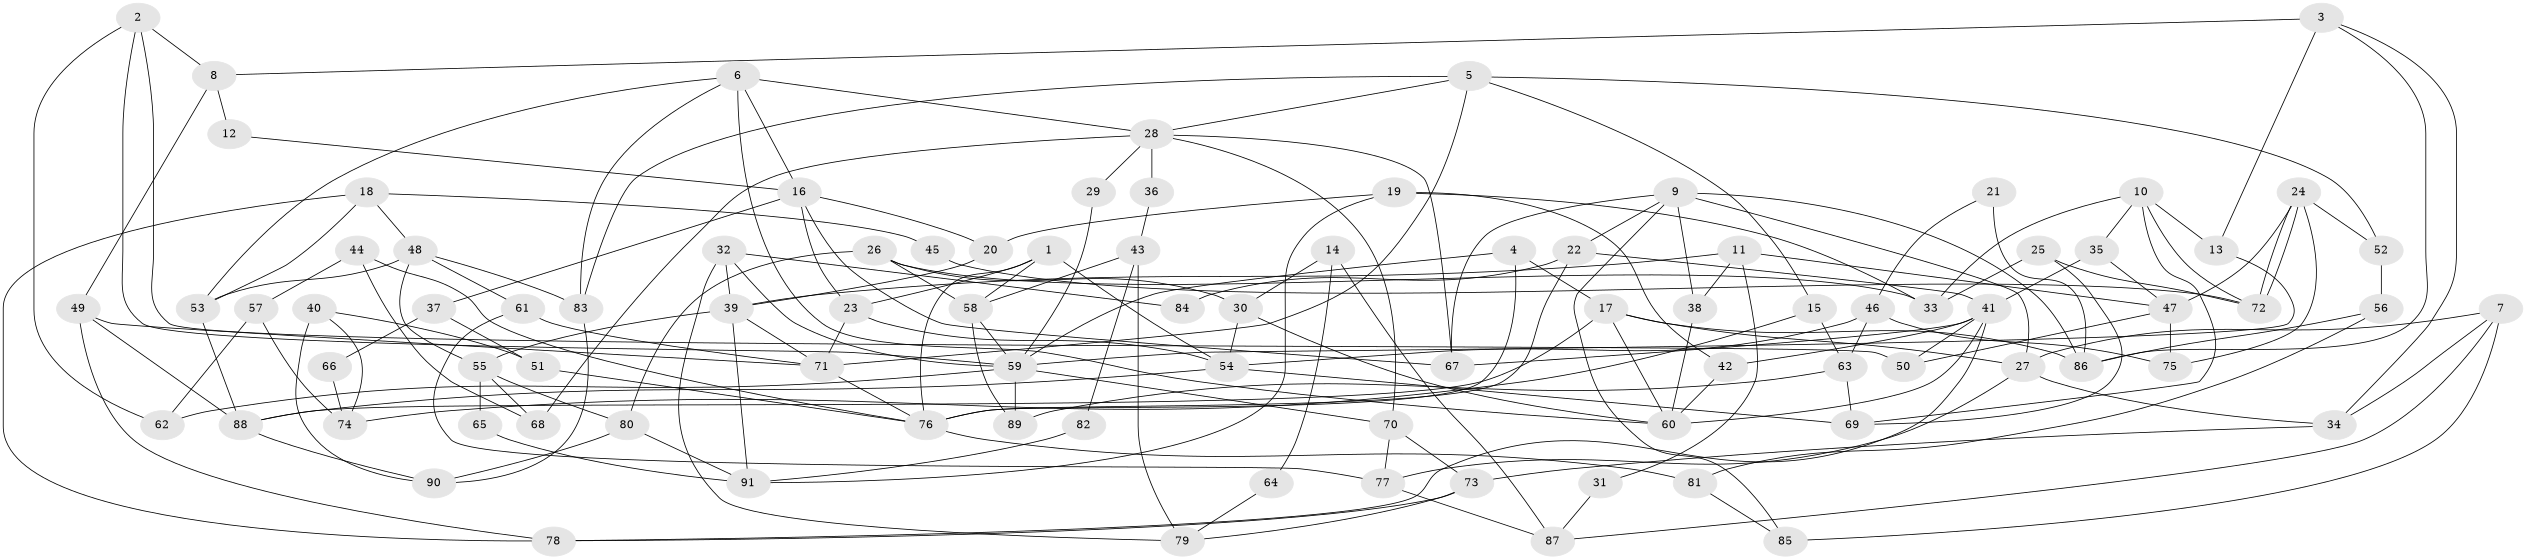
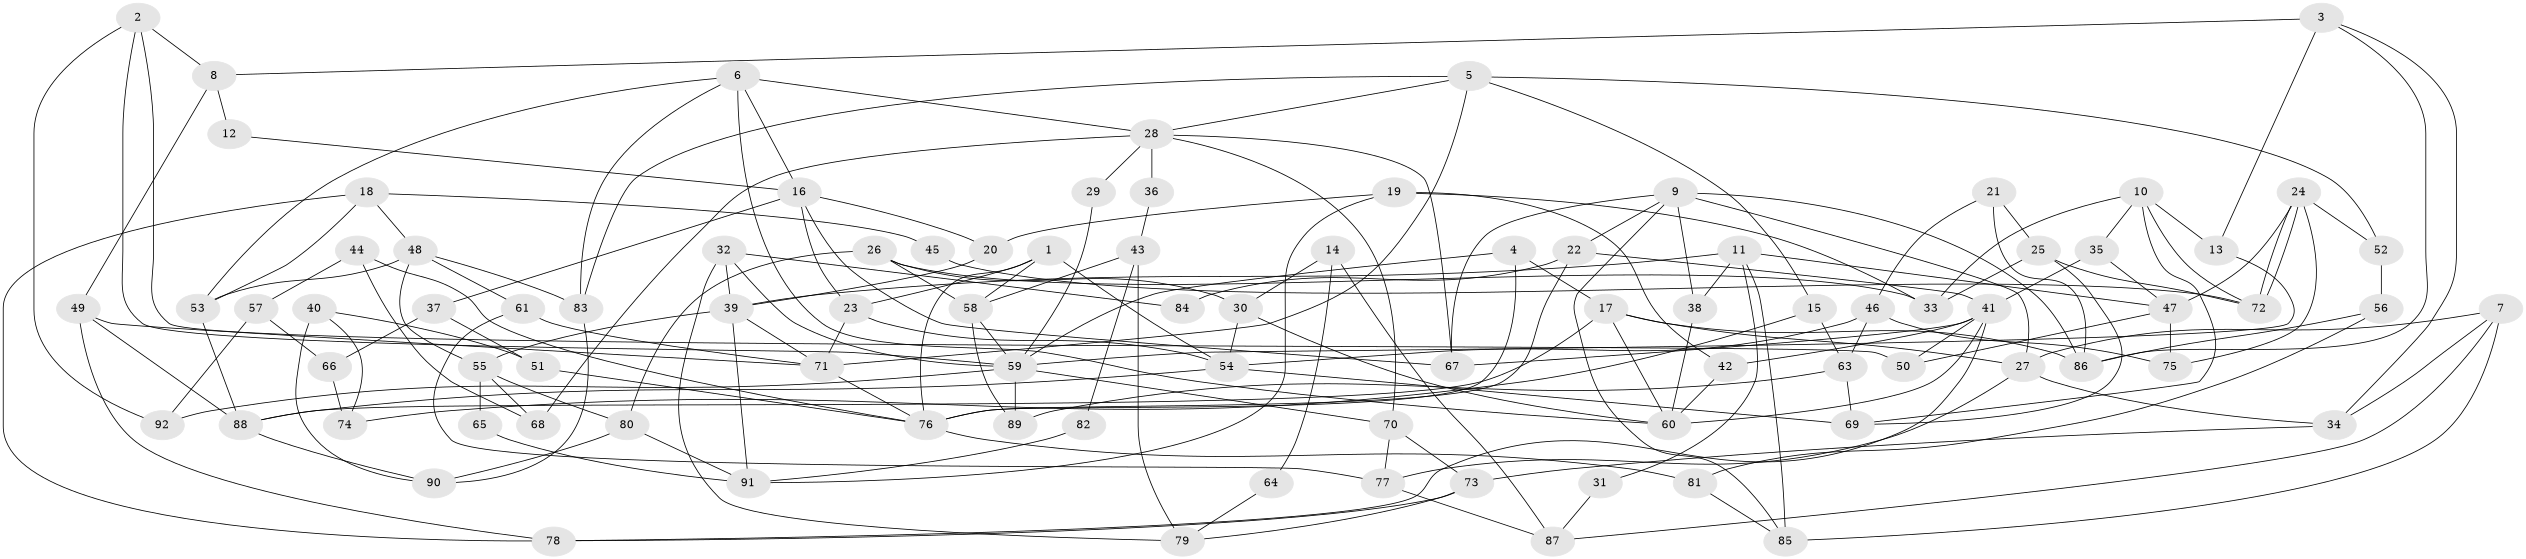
  graph {
    node [color=gray90 style=filled]
    1
    23
    54
    58
    76
    71
    69
    88
    59
    89
    81
    2
    8
    50
-   62
+   62 [label=92]
    12
    49
    70
    3
    13
    34
    86
    73
    4
    17
    60
    27
    5
    15
    28
    52
    83
    63
    74
    67
    29
    36
    68
    56
    90
    6
    16
    53
    20
    37
    7
    85
    87
    77
    78
    9
    22
    38
    41
    84
    10
    33
    35
    72
    47
    11
    31
    39
    91
    55
    75
    14
    30
    64
    79
    51
    66
    18
    45
    48
    61
    19
    42
    21
    25
    46
    24
    26
    80
    43
    32
    82
    65
    40
    44
    57
    1 -- 23
    1 -- 54
    1 -- 58
    1 -- 76
    23 -- 54
    23 -- 71
    54 -- 69
    54 -- 88
    58 -- 59
    58 -- 89
    76 -- 81
    71 -- 76
    88 -- 90
    59 -- 89
    59 -- 62
    59 -- 70
    81 -- 85
    2 -- 59
    2 -- 8
    2 -- 50
    2 -- 62
    8 -- 12
    8 -- 49
    12 -- 16
    49 -- 71
    49 -- 88
    49 -- 78
    70 -- 73
    70 -- 77
    3 -- 8
    3 -- 13
    3 -- 34
    3 -- 86
    13 -- 59
    34 -- 73
    73 -- 78
    73 -- 79
    4 -- 76
    4 -- 59
    4 -- 17
    17 -- 88
    17 -- 86
    17 -- 60
    17 -- 27
    27 -- 34
    27 -- 77
    5 -- 71
    5 -- 15
    5 -- 28
    5 -- 52
    5 -- 83
    15 -- 63
    15 -- 74
    28 -- 70
    28 -- 67
    28 -- 29
    28 -- 36
    28 -- 68
    52 -- 56
    83 -- 90
    63 -- 69
    63 -- 89
    29 -- 59
    36 -- 43
    56 -- 81
    56 -- 86
    6 -- 60
    6 -- 28
    6 -- 83
    6 -- 16
    6 -- 53
    16 -- 23
    16 -- 67
    16 -- 20
    16 -- 37
    53 -- 88
    20 -- 39
    37 -- 51
    37 -- 66
    7 -- 34
    7 -- 27
    7 -- 85
    7 -- 87
    77 -- 87
    9 -- 86
    9 -- 27
    9 -- 67
    9 -- 85
    9 -- 22
    9 -- 38
    22 -- 76
    22 -- 41
    22 -- 84
    38 -- 60
    41 -- 50
    41 -- 60
    41 -- 67
    41 -- 78
    41 -- 42
    10 -- 69
    10 -- 13
    10 -- 33
    10 -- 35
    10 -- 72
    35 -- 41
    35 -- 47
    47 -- 50
    47 -- 75
+   11 -- 85
    11 -- 38
    11 -- 47
    11 -- 31
    11 -- 39
    31 -- 87
    39 -- 71
    39 -- 91
    39 -- 55
    55 -- 68
    55 -- 80
    55 -- 65
    14 -- 87
    14 -- 30
    14 -- 64
    30 -- 54
    30 -- 60
    64 -- 79
    51 -- 76
    66 -- 74
    18 -- 53
    18 -- 78
    18 -- 45
    18 -- 48
    45 -- 72
    48 -- 83
    48 -- 53
    48 -- 55
    48 -- 61
    61 -- 71
    61 -- 77
    19 -- 20
    19 -- 33
    19 -- 91
    19 -- 42
    42 -- 60
    21 -- 86
+   21 -- 25
    21 -- 46
    25 -- 69
    25 -- 33
    25 -- 72
    46 -- 54
    46 -- 63
    46 -- 75
    24 -- 52
    24 -- 72
    24 -- 72
    24 -- 47
    24 -- 75
    26 -- 58
    26 -- 33
    26 -- 30
    26 -- 80
    80 -- 90
    80 -- 91
    43 -- 58
    43 -- 79
    43 -- 82
    32 -- 59
    32 -- 84
    32 -- 39
    32 -- 79
    82 -- 91
    65 -- 91
    40 -- 74
    40 -- 90
    40 -- 51
    44 -- 76
    44 -- 68
    44 -- 57
    57 -- 62
-   57 -- 74
+   57 -- 66
  }
